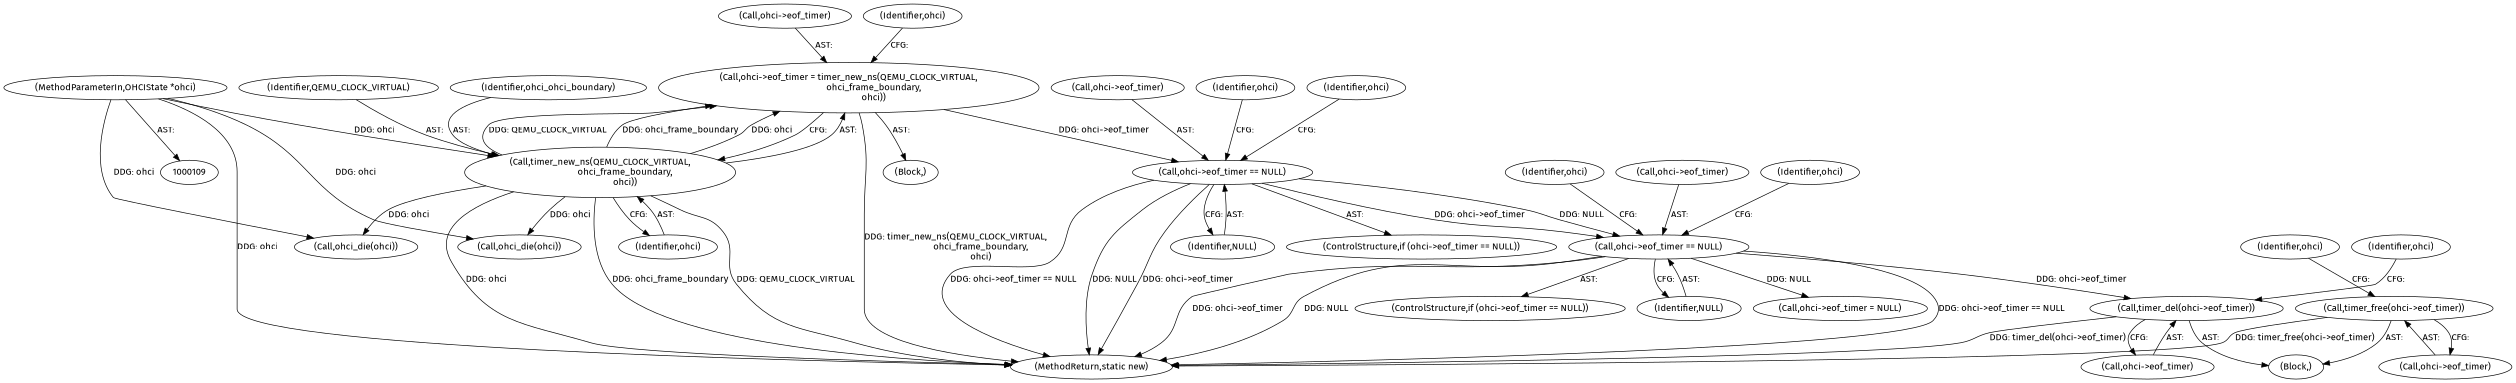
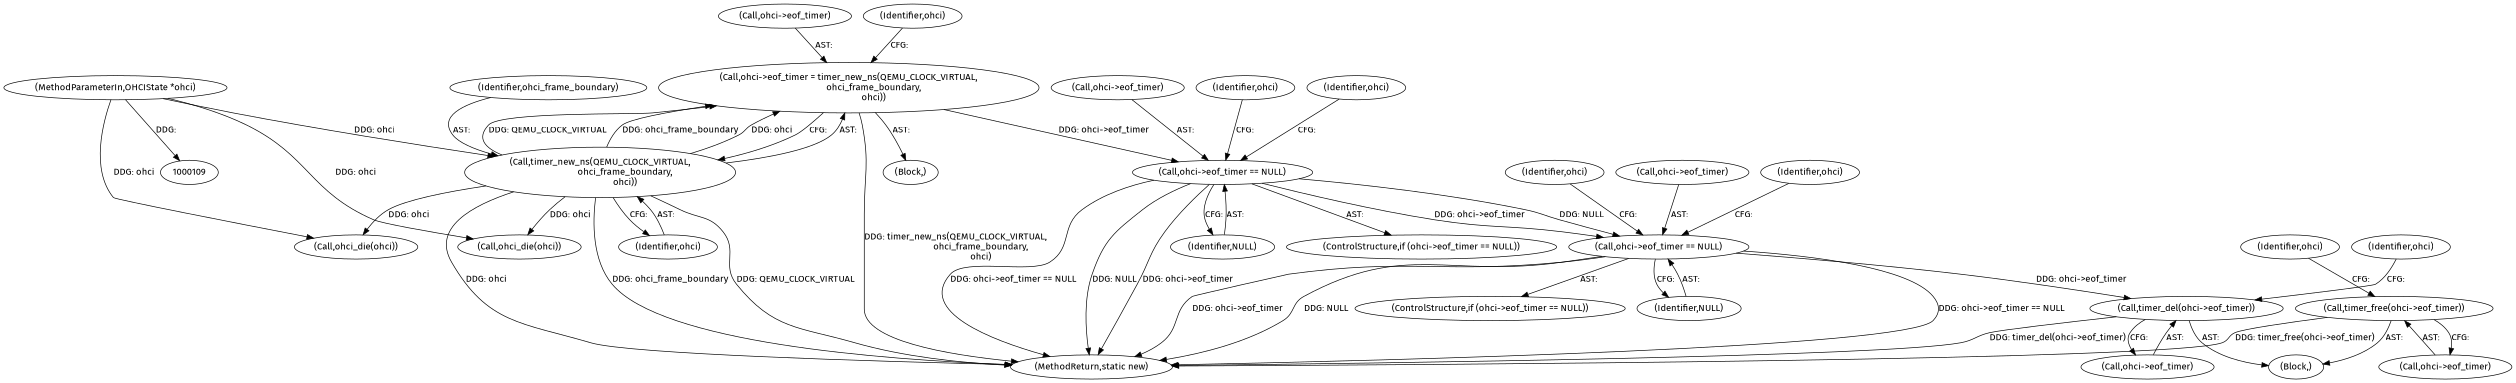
  digraph {
    fontname="Fira Sans"
    node [fontname="Fira Sans"]
    edge [fontname="Fira Sans"]
    n1 [label="(Call,timer_del(ohci->eof_timer))"]
    n2 [label="(Call,ohci->eof_timer)"]
    n3 [label="(Block,)"]
    n4 [label="(MethodReturn,static new)"]
    n5 [label="(Call,timer_free(ohci->eof_timer))"]
    n6 [label="(Call,ohci->eof_timer)"]
    n7 [label="(Call,ohci->eof_timer == NULL)"]
    n8 [label="(ControlStructure,if (ohci->eof_timer == NULL))"]
    n9 [label="(Identifier,NULL)"]
-   n10 [label="(Call,ohci->eof_timer = NULL)"]
    n11 [label="(Call,ohci->eof_timer == NULL)"]
    n12 [label="(Identifier,NULL)"]
    n13 [label="(ControlStructure,if (ohci->eof_timer == NULL))"]
    n14 [label="(Call,ohci->eof_timer = timer_new_ns(QEMU_CLOCK_VIRTUAL,\n                    ohci_frame_boundary,\n                    ohci))"]
    n15 [label="(Call,timer_new_ns(QEMU_CLOCK_VIRTUAL,\n                    ohci_frame_boundary,\n                    ohci))"]
    n16 [label="(Block,)"]
    n17 [label="(Call,ohci_die(ohci))"]
    n18 [label="(Call,ohci_die(ohci))"]
    n19 [label="(Identifier,ohci)"]
    n20 [label="(MethodParameterIn,OHCIState *ohci)"]
    n21 [label=1000109]
    n22 [label="(Identifier,ohci)"]
    n23 [label="(Call,ohci->eof_timer)"]
-   n24 [label="(Identifier,QEMU_CLOCK_VIRTUAL)"]
    n25 [label="(Identifier,ohci)"]
    n26 [label="(Call,ohci->eof_timer)"]
    n27 [label="(Call,ohci->eof_timer)"]
-   n28 [label="(Identifier,ohci_ohci_boundary)"]
+   n28 [label="(Identifier,ohci_frame_boundary)"]
    n29 [label="(Identifier,ohci)"]
    n30 [label="(Identifier,ohci)"]
    n31 [label="(Identifier,ohci)"]
    n32 [label="(Identifier,ohci)"]
    n33 [label="(Identifier,ohci)"]
    n1 -> n2 [label="CFG: "]
    n1 -> n3 [label="AST: "]
    n1 -> n4 [label="DDG: timer_del(ohci->eof_timer)"]
    n2 -> n1 [label="AST: "]
    n5 -> n3 [label="AST: "]
    n5 -> n4 [label="DDG: timer_free(ohci->eof_timer)"]
    n5 -> n6 [label="CFG: "]
    n6 -> n5 [label="AST: "]
    n7 -> n1 [label="DDG: ohci->eof_timer"]
    n7 -> n4 [label="DDG: ohci->eof_timer == NULL"]
    n7 -> n4 [label="DDG: ohci->eof_timer"]
    n7 -> n4 [label="DDG: NULL"]
    n7 -> n8 [label="AST: "]
    n7 -> n9 [label="CFG: "]
-   n7 -> n10 [label="DDG: NULL"]
    n9 -> n7 [label="AST: "]
    n11 -> n4 [label="DDG: ohci->eof_timer == NULL"]
    n11 -> n4 [label="DDG: NULL"]
    n11 -> n4 [label="DDG: ohci->eof_timer"]
    n11 -> n7 [label="DDG: ohci->eof_timer"]
    n11 -> n7 [label="DDG: NULL"]
    n11 -> n12 [label="CFG: "]
    n11 -> n13 [label="AST: "]
    n12 -> n11 [label="AST: "]
    n14 -> n4 [label="DDG: timer_new_ns(QEMU_CLOCK_VIRTUAL,\n                    ohci_frame_boundary,\n                    ohci)"]
    n14 -> n11 [label="DDG: ohci->eof_timer"]
    n14 -> n15 [label="CFG: "]
    n14 -> n16 [label="AST: "]
    n15 -> n4 [label="DDG: QEMU_CLOCK_VIRTUAL"]
    n15 -> n4 [label="DDG: ohci"]
    n15 -> n4 [label="DDG: ohci_frame_boundary"]
    n15 -> n14 [label="AST: "]
    n15 -> n14 [label="DDG: QEMU_CLOCK_VIRTUAL"]
    n15 -> n14 [label="DDG: ohci_frame_boundary"]
    n15 -> n14 [label="DDG: ohci"]
    n15 -> n17 [label="DDG: ohci"]
    n15 -> n18 [label="DDG: ohci"]
    n15 -> n19 [label="CFG: "]
    n19 -> n15 [label="AST: "]
-   n20 -> n4 [label="DDG: ohci"]
    n20 -> n15 [label="DDG: ohci"]
    n20 -> n17 [label="DDG: ohci"]
    n20 -> n18 [label="DDG: ohci"]
-   n20 -> n21 [label="AST: "]
+   n20 -> n21 [label="DDG: "]
    n22 -> n7 [label="CFG: "]
    n23 -> n11 [label="AST: "]
-   n24 -> n15 [label="AST: "]
    n25 -> n11 [label="CFG: "]
    n26 -> n7 [label="AST: "]
    n27 -> n14 [label="AST: "]
    n28 -> n15 [label="AST: "]
    n29 -> n7 [label="CFG: "]
    n30 -> n5 [label="CFG: "]
    n31 -> n11 [label="CFG: "]
    n32 -> n1 [label="CFG: "]
    n33 -> n14 [label="CFG: "]
  }
